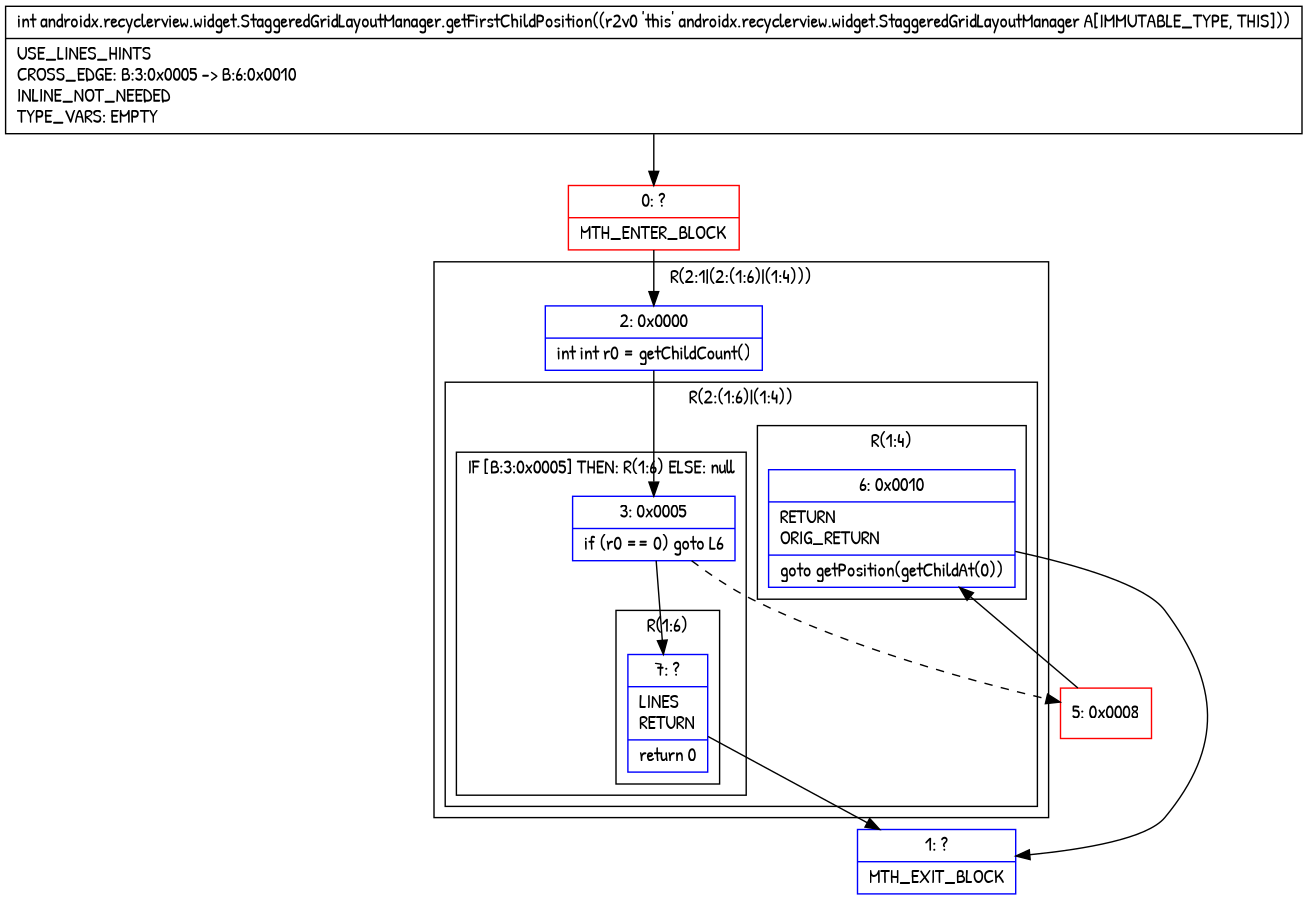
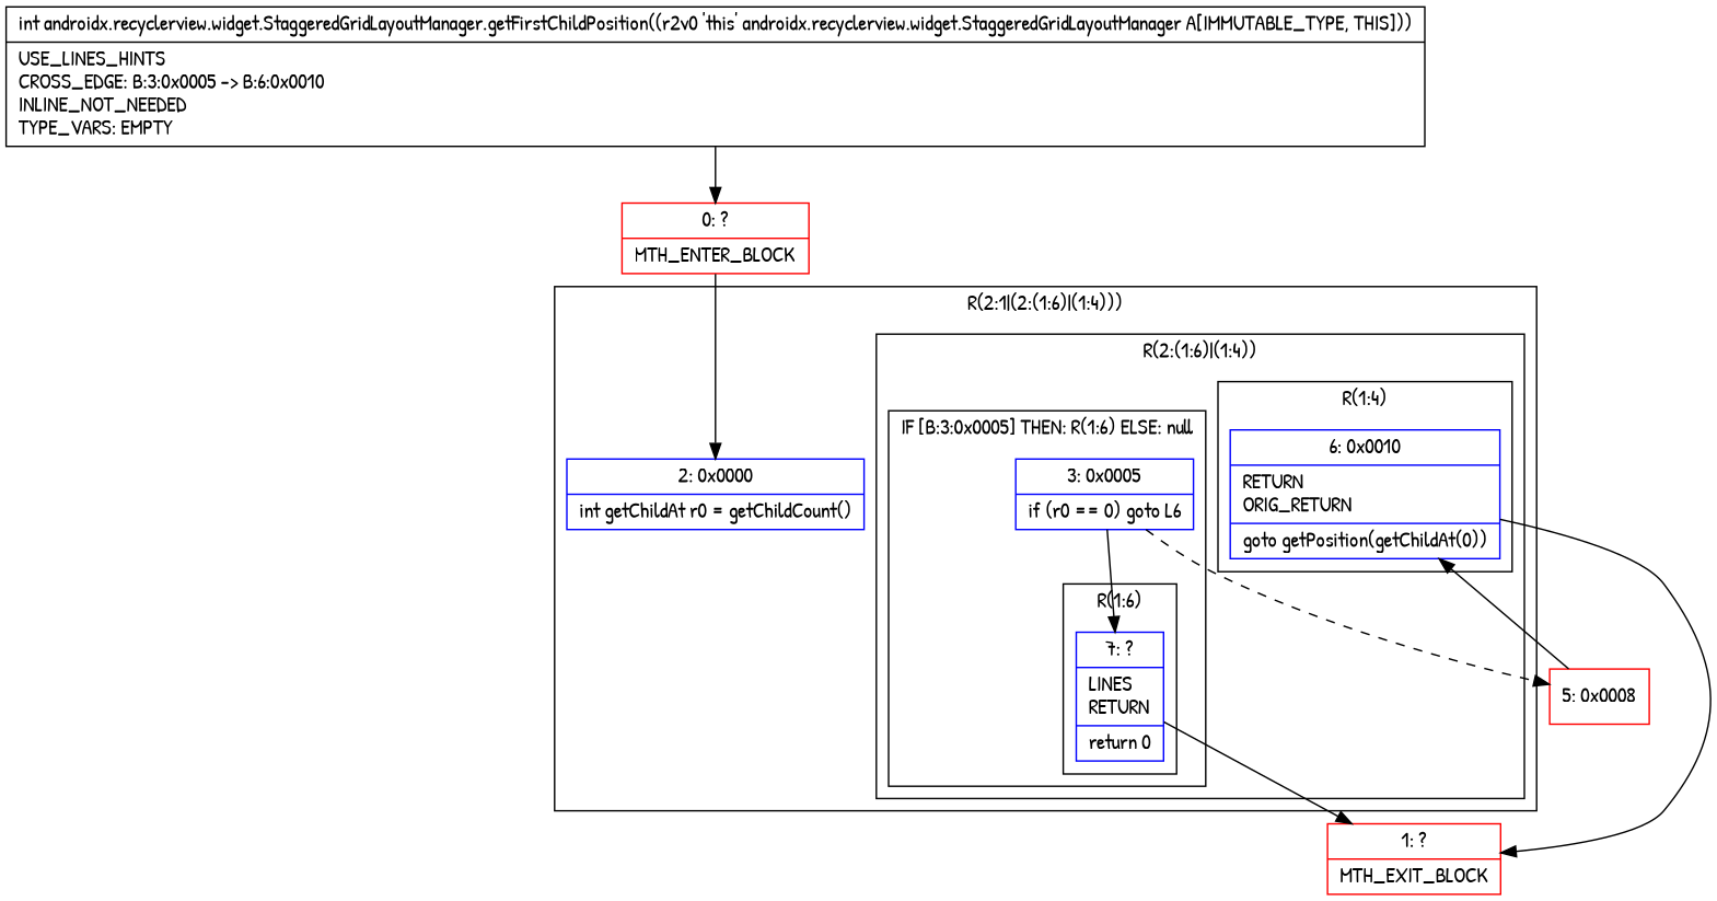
  digraph {
    fontname="Patrick Hand"
    node [color=blue fontname="Patrick Hand" shape=record]
    edge [fontname="Patrick Hand"]
    n1 [label="{7\:\ ?|LINES\lRETURN\l|return 0\l}"]
    n2 [label="{3\:\ 0x0005|if (r0 == 0) goto L6\l}"]
    n3 [label="{6\:\ 0x0010|RETURN\lORIG_RETURN\l|goto getPosition(getChildAt(0))\l}"]
-   n4 [label="{2\:\ 0x0000|int int r0 = getChildCount()\l}"]
-   n5 [label="{1\:\ ?|MTH_EXIT_BLOCK\l}"]
+   n4 [label="{2\:\ 0x0000|int getChildAt r0 = getChildCount()\l}"]
+   n5 [color=red label="{1\:\ ?|MTH_EXIT_BLOCK\l}"]
    n6 [color=red label="{5\:\ 0x0008}"]
    n7 [color=red label="{0\:\ ?|MTH_ENTER_BLOCK\l}"]
    n8 [label="{int androidx.recyclerview.widget.StaggeredGridLayoutManager.getFirstChildPosition((r2v0 'this' androidx.recyclerview.widget.StaggeredGridLayoutManager A[IMMUTABLE_TYPE, THIS]))  | USE_LINES_HINTS\lCROSS_EDGE: B:3:0x0005 \-\> B:6:0x0010\lINLINE_NOT_NEEDED\lTYPE_VARS: EMPTY\l}" color=""]
    subgraph cluster_1 {
      label="R(2:1|(2:(1:6)|(1:4)))"
      n4
      subgraph cluster_2 {
        label="R(2:(1:6)|(1:4))"
        subgraph cluster_3 {
          label="IF [B:3:0x0005] THEN: R(1:6) ELSE: null"
          n2
          subgraph cluster_4 {
            label="R(1:6)"
            n1
          }
        }
        subgraph cluster_5 {
          label="R(1:4)"
          n3
        }
      }
    }
    n1 -> n5
    n2 -> n1
    n2 -> n6 [style=dashed]
    n3 -> n5
-   n4 -> n2
    n6 -> n3
    n7 -> n4
    n8 -> n7
  }
